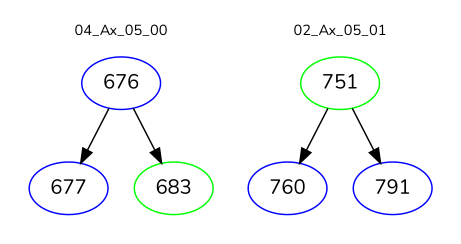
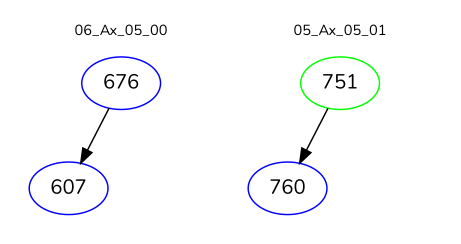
  digraph {
    fontname=Nunito
    node [color=blue fontname=Nunito]
    edge [color=black fontname=Nunito]
    n1 [label=676]
-   n2 [label=677]
-   n3 [color=green label=683]
+   n2 [label=607]
    n4 [color=green label=751]
    n5 [label=760]
-   n6 [label=791]
    subgraph cluster_1 {
      color=white
      fontsize=10
-     label="04_Ax_05_00"
+     label="06_Ax_05_00"
      n1
      n2
-     n3
    }
    subgraph cluster_2 {
      color=white
      fontsize=10
-     label="02_Ax_05_01"
+     label="05_Ax_05_01"
      n4
      n5
-     n6
    }
    n1 -> n2
-   n1 -> n3
    n4 -> n5
-   n4 -> n6
  }
